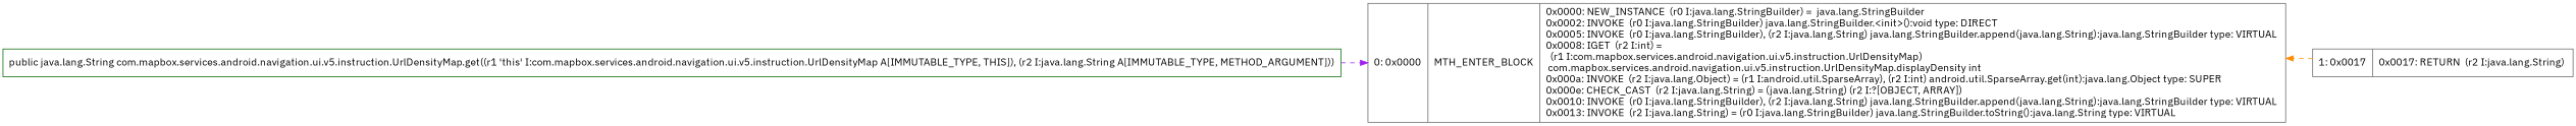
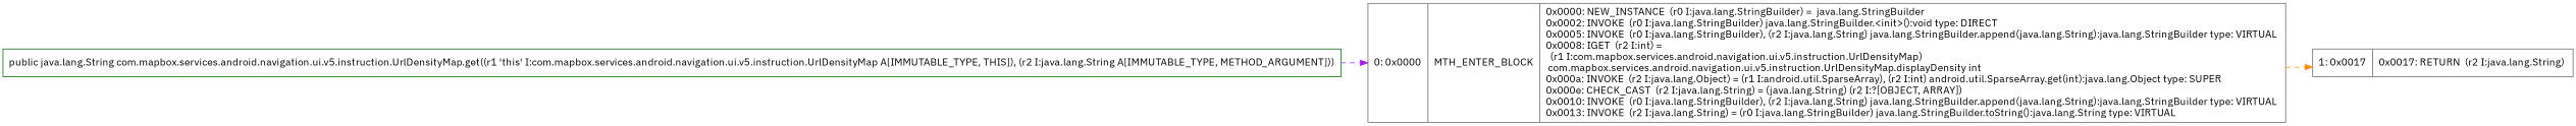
  digraph {
    rankdir=LR
    fontname="IBM Plex Sans"
    node [shape=record color=gray40 fontname="IBM Plex Sans"]
    edge [style=dashed fontname="IBM Plex Sans"]
    n1 [label="{0\:\ 0x0000|MTH_ENTER_BLOCK\l|0x0000: NEW_INSTANCE  (r0 I:java.lang.StringBuilder) =  java.lang.StringBuilder \l0x0002: INVOKE  (r0 I:java.lang.StringBuilder) java.lang.StringBuilder.\<init\>():void type: DIRECT \l0x0005: INVOKE  (r0 I:java.lang.StringBuilder), (r2 I:java.lang.String) java.lang.StringBuilder.append(java.lang.String):java.lang.StringBuilder type: VIRTUAL \l0x0008: IGET  (r2 I:int) = \l  (r1 I:com.mapbox.services.android.navigation.ui.v5.instruction.UrlDensityMap)\l com.mapbox.services.android.navigation.ui.v5.instruction.UrlDensityMap.displayDensity int \l0x000a: INVOKE  (r2 I:java.lang.Object) = (r1 I:android.util.SparseArray), (r2 I:int) android.util.SparseArray.get(int):java.lang.Object type: SUPER \l0x000e: CHECK_CAST  (r2 I:java.lang.String) = (java.lang.String) (r2 I:?[OBJECT, ARRAY]) \l0x0010: INVOKE  (r0 I:java.lang.StringBuilder), (r2 I:java.lang.String) java.lang.StringBuilder.append(java.lang.String):java.lang.StringBuilder type: VIRTUAL \l0x0013: INVOKE  (r2 I:java.lang.String) = (r0 I:java.lang.StringBuilder) java.lang.StringBuilder.toString():java.lang.String type: VIRTUAL \l}"]
    n2 [label="{1\:\ 0x0017|0x0017: RETURN  (r2 I:java.lang.String) \l}"]
    n3 [label="{public java.lang.String com.mapbox.services.android.navigation.ui.v5.instruction.UrlDensityMap.get((r1 'this' I:com.mapbox.services.android.navigation.ui.v5.instruction.UrlDensityMap A[IMMUTABLE_TYPE, THIS]), (r2 I:java.lang.String A[IMMUTABLE_TYPE, METHOD_ARGUMENT])) }" color=darkgreen]
-   n2 -> n1 [color=darkorange]
+   n1 -> n2 [color=darkorange]
    n3 -> n1 [color=purple]
  }
